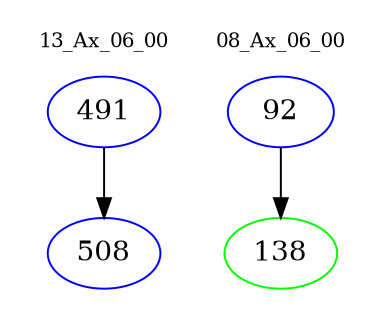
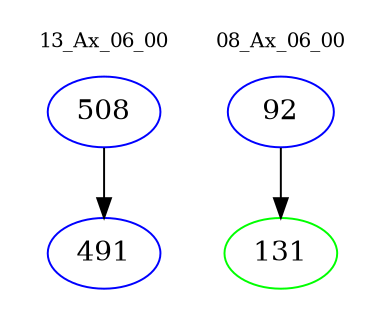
  digraph {
    node [color=blue]
    edge [color=black]
    n1 [label=508]
    n2 [label=491]
    n3 [label=92]
-   n4 [color=green label=138]
+   n4 [color=green label=131]
    subgraph cluster_1 {
      color=white
      fontsize=10
      label="13_Ax_06_00"
      n1
      n2
    }
    subgraph cluster_2 {
      color=white
      fontsize=10
      label="08_Ax_06_00"
      n3
      n4
    }
-   n2 -> n1
+   n1 -> n2
    n3 -> n4
  }
